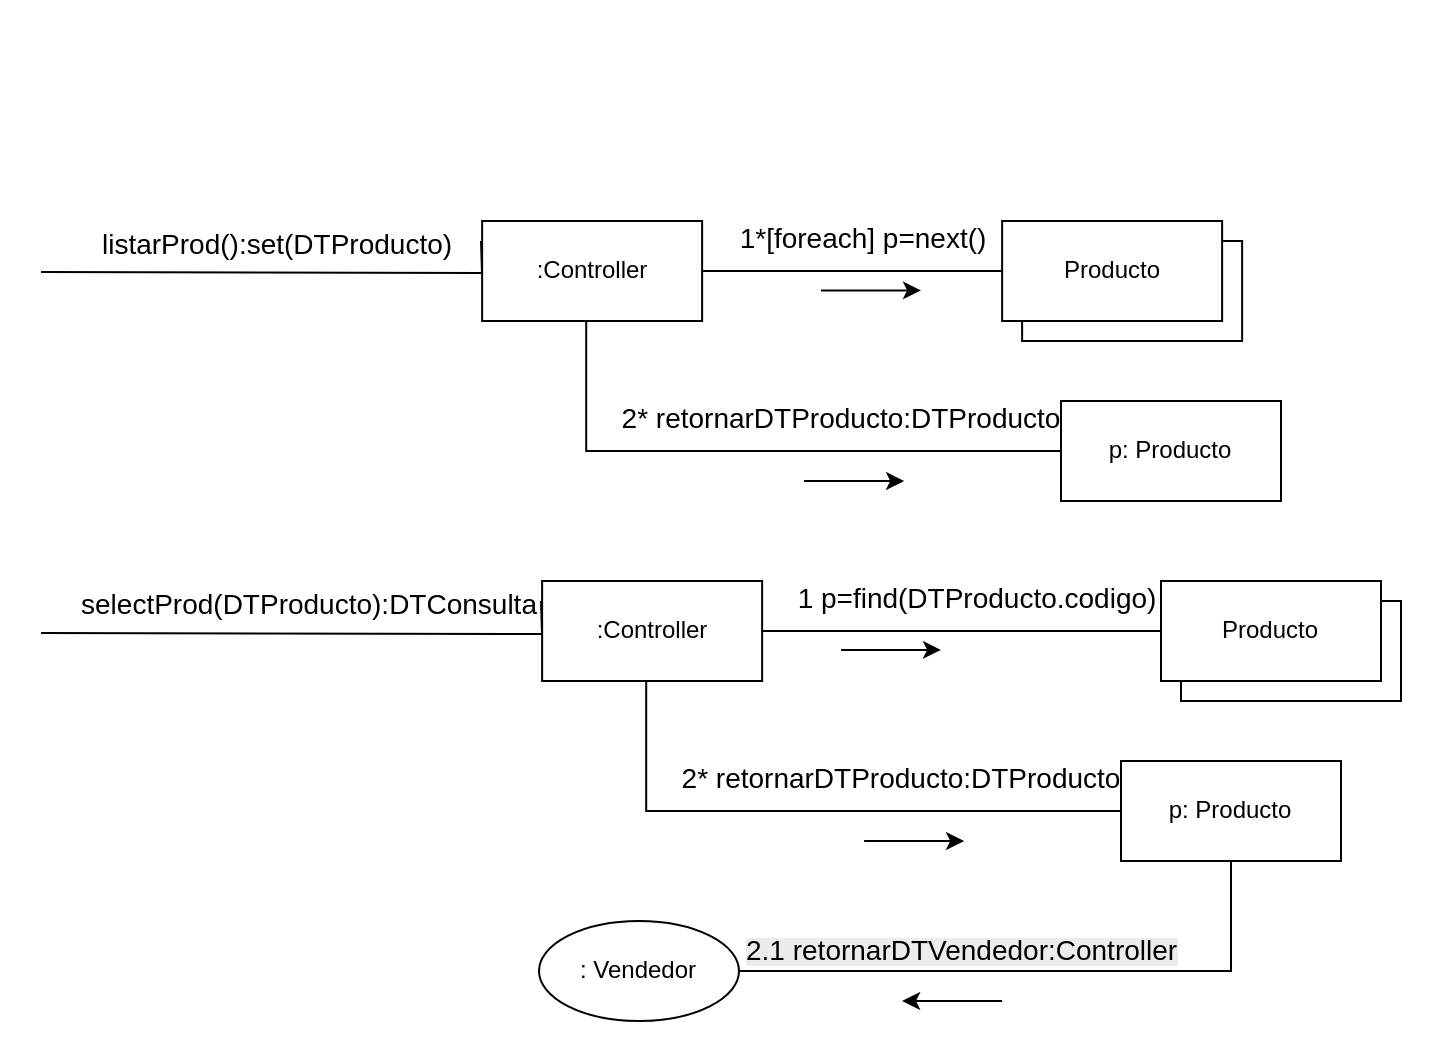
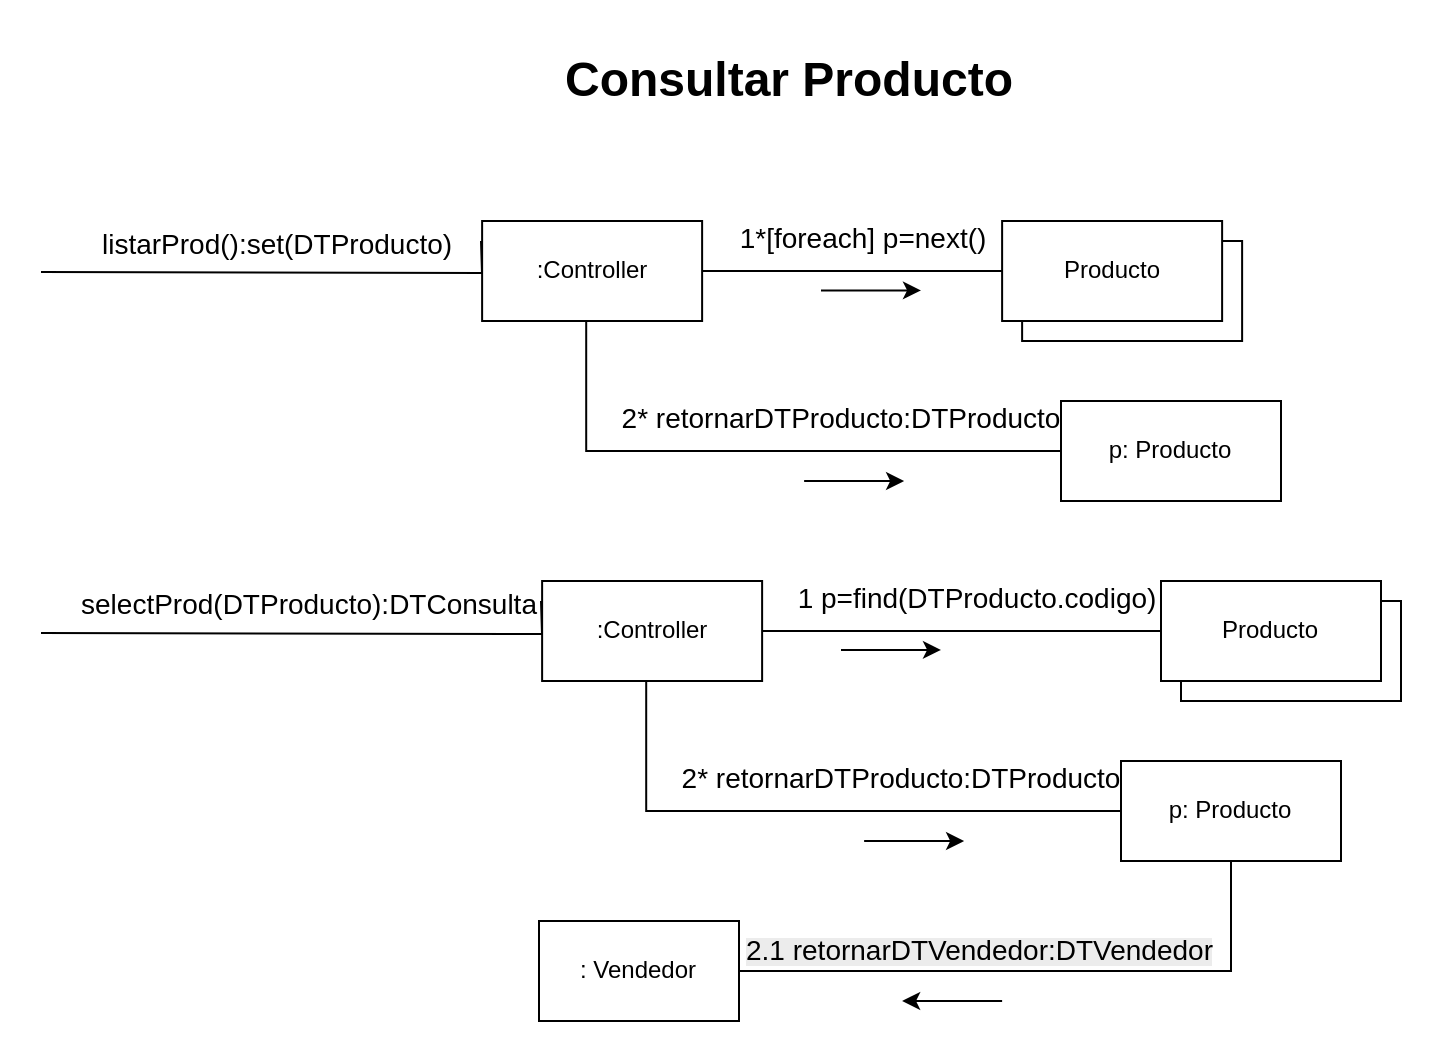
  <mxCell id="0" />
  <mxCell id="1" parent="0" />
  <mxCell id="2" value=":Controller" style="html=1;whiteSpace=wrap;" vertex="1" parent="1"><mxGeometry x="240.56" y="110" width="110" height="50" as="geometry" /></mxCell>
  <mxCell id="3" value="&lt;font style=&quot;font-size: 14px;&quot;&gt;listarProd():set(DTProducto)&lt;/font&gt;" style="endArrow=none;html=1;endSize=12;startArrow=none;startSize=14;startFill=0;edgeStyle=orthogonalEdgeStyle;align=center;verticalAlign=bottom;endFill=0;rounded=0;" edge="1" parent="1"><mxGeometry y="3" relative="1" as="geometry"><mxPoint x="20" y="135.5" as="sourcePoint" /><mxPoint x="240" y="120" as="targetPoint" /></mxGeometry></mxCell>
  <mxCell id="4" value="Object" style="html=1;whiteSpace=wrap;" vertex="1" parent="1"><mxGeometry x="510.56" y="120" width="110" height="50" as="geometry" /></mxCell>
  <mxCell id="5" value="Producto" style="html=1;whiteSpace=wrap;" vertex="1" parent="1"><mxGeometry x="500.56" y="110" width="110" height="50" as="geometry" /></mxCell>
  <mxCell id="6" value="&lt;span style=&quot;font-size: 14px;&quot;&gt;1*[foreach] p=next()&lt;/span&gt;" style="endArrow=none;html=1;endSize=12;startArrow=none;startSize=14;startFill=0;align=center;verticalAlign=bottom;endFill=0;rounded=0;exitX=1;exitY=0.5;exitDx=0;exitDy=0;entryX=0;entryY=0.5;entryDx=0;entryDy=0;" edge="1" parent="1" source="2" target="5"><mxGeometry x="0.071" y="5" relative="1" as="geometry"><mxPoint x="410.56" y="70" as="sourcePoint" /><mxPoint x="609.56" y="135" as="targetPoint" /><mxPoint as="offset" /></mxGeometry></mxCell>
  <mxCell id="7" value="p: Producto" style="html=1;whiteSpace=wrap;" vertex="1" parent="1"><mxGeometry x="530" y="200" width="110" height="50" as="geometry" /></mxCell>
  <mxCell id="8" value="&lt;span style=&quot;font-size: 14px;&quot;&gt;2* retornarDTProducto:DTProducto&lt;/span&gt;" style="endArrow=none;html=1;endSize=12;startArrow=none;startSize=14;startFill=0;edgeStyle=orthogonalEdgeStyle;align=center;verticalAlign=bottom;endFill=0;rounded=0;entryX=0;entryY=0.5;entryDx=0;entryDy=0;" edge="1" parent="1" target="7"><mxGeometry x="0.28" y="5" relative="1" as="geometry"><mxPoint x="292.56" y="160" as="sourcePoint" /><mxPoint x="491.56" y="245" as="targetPoint" /><Array as="points"><mxPoint x="290.56" y="160" /><mxPoint x="292.56" y="160" /><mxPoint x="292.56" y="245" /></Array><mxPoint as="offset" /></mxGeometry></mxCell>
  <mxCell id="9" value="" style="endArrow=classic;html=1;rounded=0;" edge="1" parent="1"><mxGeometry width="50" height="50" relative="1" as="geometry"><mxPoint x="401.56" y="240" as="sourcePoint" /><mxPoint x="451.56" y="240" as="targetPoint" /></mxGeometry></mxCell>
  <mxCell id="10" value="" style="endArrow=classic;html=1;rounded=0;" edge="1" parent="1"><mxGeometry width="50" height="50" relative="1" as="geometry"><mxPoint x="410" y="144.69" as="sourcePoint" /><mxPoint x="460" y="144.69" as="targetPoint" /></mxGeometry></mxCell>
  <mxCell id="11" value=":Controller" style="html=1;whiteSpace=wrap;" vertex="1" parent="1"><mxGeometry x="270.56" y="290" width="110" height="50" as="geometry" /></mxCell>
  <mxCell id="12" value="&lt;font style=&quot;font-size: 14px;&quot;&gt;selectProd(DTProducto):DTConsulta&lt;/font&gt;" style="endArrow=none;html=1;endSize=12;startArrow=none;startSize=14;startFill=0;edgeStyle=orthogonalEdgeStyle;align=center;verticalAlign=bottom;endFill=0;rounded=0;" edge="1" parent="1"><mxGeometry y="3" relative="1" as="geometry"><mxPoint x="20" y="316" as="sourcePoint" /><mxPoint x="270" y="300" as="targetPoint" /></mxGeometry></mxCell>
  <mxCell id="13" value="Object" style="html=1;whiteSpace=wrap;" vertex="1" parent="1"><mxGeometry x="590" y="300" width="110" height="50" as="geometry" /></mxCell>
  <mxCell id="14" value="Producto" style="html=1;whiteSpace=wrap;" vertex="1" parent="1"><mxGeometry x="580" y="290" width="110" height="50" as="geometry" /></mxCell>
  <mxCell id="15" value="&lt;span style=&quot;font-size: 14px;&quot;&gt;1 p=find(DTProducto.codigo)&lt;/span&gt;" style="endArrow=none;html=1;endSize=12;startArrow=none;startSize=14;startFill=0;edgeStyle=orthogonalEdgeStyle;align=center;verticalAlign=bottom;endFill=0;rounded=0;exitX=1;exitY=0.5;exitDx=0;exitDy=0;entryX=0;entryY=0.5;entryDx=0;entryDy=0;" edge="1" parent="1" source="11" target="14"><mxGeometry x="0.071" y="5" relative="1" as="geometry"><mxPoint x="440.56" y="250" as="sourcePoint" /><mxPoint x="639.56" y="315" as="targetPoint" /><Array as="points" /><mxPoint as="offset" /></mxGeometry></mxCell>
  <mxCell id="16" value="" style="endArrow=classic;html=1;rounded=0;" edge="1" parent="1"><mxGeometry width="50" height="50" relative="1" as="geometry"><mxPoint x="420" y="324.44" as="sourcePoint" /><mxPoint x="470" y="324.44" as="targetPoint" /></mxGeometry></mxCell>
  <mxCell id="17" value="p: Producto" style="html=1;whiteSpace=wrap;" vertex="1" parent="1"><mxGeometry x="560" y="380" width="110" height="50" as="geometry" /></mxCell>
  <mxCell id="18" value="&lt;span style=&quot;font-size: 14px;&quot;&gt;2* retornarDTProducto:DTProducto&lt;/span&gt;" style="endArrow=none;html=1;endSize=12;startArrow=none;startSize=14;startFill=0;edgeStyle=orthogonalEdgeStyle;align=center;verticalAlign=bottom;endFill=0;rounded=0;entryX=0;entryY=0.5;entryDx=0;entryDy=0;" edge="1" parent="1" target="17"><mxGeometry x="0.28" y="5" relative="1" as="geometry"><mxPoint x="322.56" y="340" as="sourcePoint" /><mxPoint x="521.56" y="425" as="targetPoint" /><Array as="points"><mxPoint x="320.56" y="340" /><mxPoint x="322.56" y="340" /><mxPoint x="322.56" y="425" /></Array><mxPoint as="offset" /></mxGeometry></mxCell>
  <mxCell id="19" value="" style="endArrow=classic;html=1;rounded=0;" edge="1" parent="1"><mxGeometry width="50" height="50" relative="1" as="geometry"><mxPoint x="431.56" y="420" as="sourcePoint" /><mxPoint x="481.56" y="420" as="targetPoint" /></mxGeometry></mxCell>
- <mxCell id="21" value=": Vendedor" style="ellipse;whiteSpace=wrap;html=1;" vertex="1" parent="1"><mxGeometry x="269" y="460" width="100" height="50" as="geometry" /></mxCell>
- <mxCell id="22" value="&lt;span style=&quot;color: rgb(0, 0, 0); font-family: Helvetica; font-style: normal; font-variant-ligatures: normal; font-variant-caps: normal; font-weight: 400; letter-spacing: normal; orphans: 2; text-align: center; text-indent: 0px; text-transform: none; widows: 2; word-spacing: 0px; -webkit-text-stroke-width: 0px; white-space: nowrap; background-color: rgb(236, 236, 236); text-decoration-thickness: initial; text-decoration-style: initial; text-decoration-color: initial; float: none; display: inline !important;&quot;&gt;&lt;font style=&quot;font-size: 14px;&quot;&gt;2.1 retornarDTVendedor:Controller&lt;/font&gt;&lt;/span&gt;" style="text;whiteSpace=wrap;html=1;" vertex="1" parent="1"><mxGeometry x="370.56" y="460" width="130" height="40" as="geometry" /></mxCell>
+ <mxCell id="20" value="&lt;font style=&quot;font-size: 24px;&quot;&gt;&lt;b&gt;Consultar Producto&lt;/b&gt;&lt;/font&gt;" style="text;html=1;align=center;verticalAlign=middle;resizable=0;points=[];autosize=1;strokeColor=none;fillColor=none;" vertex="1" parent="1"><mxGeometry x="269" y="20" width="250" height="40" as="geometry" /></mxCell>
+ <mxCell id="21" value=": Vendedor" style="rounded=0;whiteSpace=wrap;html=1;" vertex="1" parent="1"><mxGeometry x="269" y="460" width="100" height="50" as="geometry" /></mxCell>
+ <mxCell id="22" value="&lt;span style=&quot;color: rgb(0, 0, 0); font-family: Helvetica; font-style: normal; font-variant-ligatures: normal; font-variant-caps: normal; font-weight: 400; letter-spacing: normal; orphans: 2; text-align: center; text-indent: 0px; text-transform: none; widows: 2; word-spacing: 0px; -webkit-text-stroke-width: 0px; white-space: nowrap; background-color: rgb(236, 236, 236); text-decoration-thickness: initial; text-decoration-style: initial; text-decoration-color: initial; float: none; display: inline !important;&quot;&gt;&lt;font style=&quot;font-size: 14px;&quot;&gt;2.1 retornarDTVendedor:DTVendedor&lt;/font&gt;&lt;/span&gt;" style="text;whiteSpace=wrap;html=1;" vertex="1" parent="1"><mxGeometry x="370.56" y="460" width="130" height="40" as="geometry" /></mxCell>
  <mxCell id="23" value="" style="endArrow=none;html=1;rounded=0;entryX=0.5;entryY=1;entryDx=0;entryDy=0;exitX=1;exitY=0.5;exitDx=0;exitDy=0;edgeStyle=orthogonalEdgeStyle;" edge="1" parent="1" source="21" target="17"><mxGeometry width="50" height="50" relative="1" as="geometry"><mxPoint x="-781" y="820" as="sourcePoint" /><mxPoint x="34" y="525" as="targetPoint" /></mxGeometry></mxCell>
  <mxCell id="24" value="" style="endArrow=none;html=1;rounded=0;endFill=1;startArrow=classic;startFill=1;" edge="1" parent="1"><mxGeometry width="50" height="50" relative="1" as="geometry"><mxPoint x="450.56" y="500" as="sourcePoint" /><mxPoint x="500.56" y="500" as="targetPoint" /></mxGeometry></mxCell>
